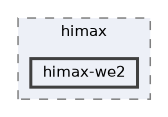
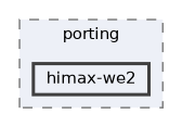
  digraph {
    compound=true
    n1 [color=grey25 fillcolor="#edf0f7" fontname=Helvetica fontsize=10 height=0.2 label="himax-we2" shape=box style="filled,bold" width=0.4]
    subgraph cluster_1 {
      bgcolor="#edf0f7"
      fontname=Helvetica
      fontsize=10
-     label=himax
+     label=porting
      pencolor=grey50
      style="filled,dashed"
      n1
    }
  }
